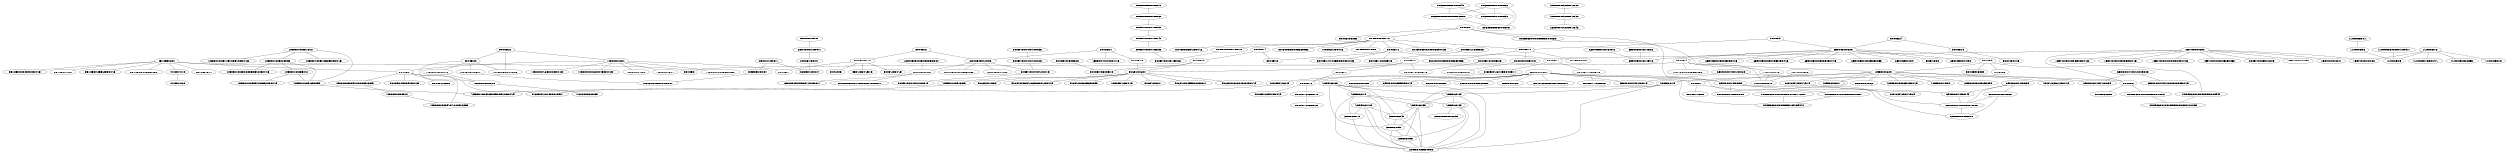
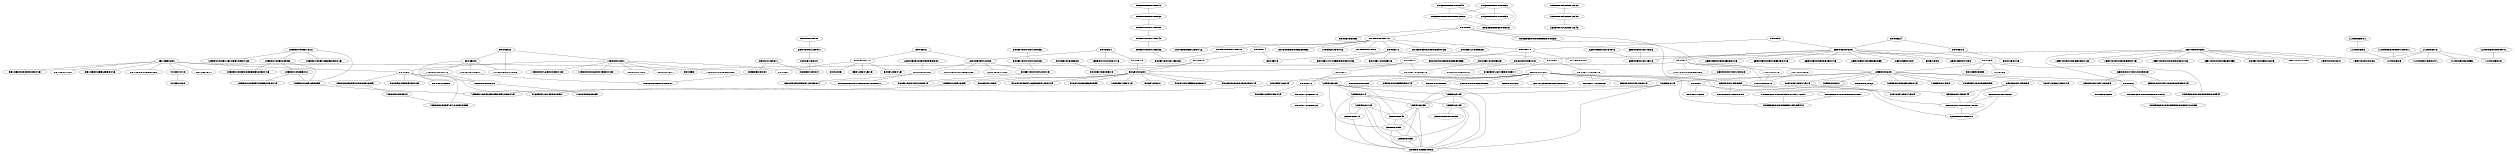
  strict graph {
    splines=true
    PEWTER_CITY
    ROUTE_2
    ROUTE_3
    MUSEUM_1F
    PEWTER_GYM
    PEWTER_NIDORAN_HOUSE
    PEWTER_MART
    PEWTER_SPEECH_HOUSE
    PEWTER_POKECENTER
    VIRIDIAN_FOREST_NORTH_GATE
    DIGLETTS_CAVE_ROUTE_2
    VIRIDIAN_FOREST_SOUTH_GATE
    ROUTE_2_TRADE_HOUSE
    ROUTE_2_GATE
    MUSEUM_2F
    VIRIDIAN_FOREST
    CELADON_CITY
    ROUTE_16
    ROUTE_7
    CELADON_MART_1F
    CELADON_MANSION_1F
    CELADON_POKECENTER
    CELADON_GYM
    CELADON_MART_5F
    GAME_CORNER_PRIZE_ROOM
    CELADON_DINER
    CELADON_CHIEF_HOUSE
    CELADON_HOTEL
    ROUTE_16_GATE_1F
    ROUTE_16_FLY_HOUSE
    UNDERGROUND_PATH_ROUTE_7
    ROUTE_7_GATE
    CELADON_MART_4F
    CELADON_MART_ELEVATOR
    CELADON_MART_ROOF
    ROUTE_16_GATE_2F
    UNDERGROUND_PATH_WEST_EAST
    ROUTE_9
    CERULEAN_CITY
    ROUTE_10
    ROUTE_5
    ROUTE_4
    CERULEAN_CAVE_1F
    CERULEAN_TRASHED_HOUSE
    CERULEAN_TRADE_HOUSE
    CERULEAN_POKECENTER
    CERULEAN_GYM
    BIKE_SHOP
    CERULEAN_MART
    CERULEAN_BADGE_HOUSE
    ROCK_TUNNEL_1F
    ROCK_TUNNEL_POKECENTER
    POWER_PLANT
    SAFFRON_CITY
    UNDERGROUND_PATH_ROUTE_5
    ROUTE_5_GATE
    DAYCARE
    MT_MOON_B1F
    MT_MOON_1F
    MT_MOON_POKECENTER
    ROCK_TUNNEL_B1F
    ROUTE_8
    LAVENDER_TOWN
    ROUTE_8_GATE
    UNDERGROUND_PATH_ROUTE_8
    ROUTE_6
    COPYCATS_HOUSE_1F
    SILPH_CO_1F
    SAFFRON_GYM
    FIGHTING_DOJO
    SAFFRON_PIDGEY_HOUSE
    SAFFRON_MART
-   SAFFRON_POKECENTER
+   SAFFRON_POKECENTER [label=LORELEIS_POKECENTER]
    MR_PSYCHICS_HOUSE
    ROUTE_12
    POKEMON_TOWER_1F
    LAVENDER_POKECENTER
    MR_FUJIS_HOUSE
    LAVENDER_MART
    LAVENDER_CUBONE_HOUSE
    NAME_RATERS_HOUSE
    UNDERGROUND_PATH_ROUTE_6
    ROUTE_6_GATE
    COPYCATS_HOUSE_2F
    SILPH_CO_ELEVATOR
    SILPH_CO_2F
    SILPH_CO_3F
    ROUTE_11
    ROUTE_13
    ROUTE_12_GATE_1F
    ROUTE_12_SUPER_ROD_HOUSE
    POKEMON_TOWER_2F
    ROUTE_21
    PALLET_TOWN
    CINNABAR_ISLAND
    ROUTE_1
    REDS_HOUSE_1F
    BLUES_HOUSE
    OAKS_LAB
    POKEMON_MANSION_1F
    CINNABAR_LAB
    CINNABAR_POKECENTER
    CINNABAR_MART
    POKEMON_MANSION_B1F
    CINNABAR_LAB_METRONOME_ROOM
    CINNABAR_LAB_FOSSIL_ROOM
    ROUTE_20
    ROUTE_19
    SEAFOAM_ISLANDS_1F
    FUCHSIA_CITY
    SAFARI_ZONE_GATE
    FUCHSIA_MART
    FUCHSIA_BILLS_GRANDPAS_HOUSE
    FUCHSIA_POKECENTER
    WARDENS_HOUSE
    FUCHSIA_GYM
    FUCHSIA_MEETING_ROOM
    FUCHSIA_GOOD_ROD_HOUSE
    ROUTE_22
    ROUTE_23
    VIRIDIAN_CITY
    n122 [label=LAVENDER_22_GATE]
    INDIGO_PLATEAU
    VICTORY_ROAD_1F
    VICTORY_ROAD_2F
    VIRIDIAN_POKECENTER
    VIRIDIAN_MART
    VIRIDIAN_SCHOOL_HOUSE
    VIRIDIAN_NICKNAME_HOUSE
    VIRIDIAN_GYM
    INDIGO_PLATEAU_LOBBY
    VICTORY_ROAD_3F
    VERMILION_CITY
    VERMILION_DOCK
    VERMILION_POKECENTER
    POKEMON_FAN_CLUB
    VERMILION_MART
    VERMILION_GYM
    VERMILION_PIDGEY_HOUSE
    VERMILION_TRADE_HOUSE
    VERMILION_OLD_ROD_HOUSE
    ROUTE_11_GATE_1F
    DIGLETTS_CAVE_ROUTE_11
    n144 [label=UNDERGROUND_PATH_NIDORAN_SOUTH]
    ROUTE_11_GATE_2F
    DIGLETTS_CAVE
    ROUTE_24
    ROUTE_25
    BILLS_HOUSE
    ROUTE_18
    ROUTE_17
    ROUTE_18_GATE_1F
    SAFARI_ZONE_CENTER_REST_HOUSE
    ROUTE_14
    ROUTE_15
    ROUTE_15_GATE_1F
    ROCKET_HIDEOUT_B4F
    ROCKET_HIDEOUT_B3F
    ROCKET_HIDEOUT_ELEVATOR
    ROCKET_HIDEOUT_B1F
    CELADON_MART_3F
    n162 [label=CELADON_GAME_2F]
    BRUNOS_ROOM
    LORELEIS_ROOM
    AGATHAS_ROOM
    MT_MOON_B2F
    POKEMON_MANSION_3F
    POKEMON_MANSION_2F
    SILPH_CO_10F
    SILPH_CO_9F
    SILPH_CO_11F
    SILPH_CO_4F
    SILPH_CO_5F
    SS_ANNE_BOW
    SS_ANNE_3F
    SS_ANNE_2F
    SILPH_CO_6F
    SILPH_CO_7F
    SILPH_CO_8F
    SILPH_CO_8F_WIDTH
    CERULEAN_CAVE_2F
    ROUTE_12_GATE_2F
    SAFARI_ZONE_WEST
    SAFARI_ZONE_NORTH
    SAFARI_ZONE_CENTER
    SAFARI_ZONE_SECRET_HOUSE
    SAFARI_ZONE_WEST_REST_HOUSE
    SAFARI_ZONE_EAST
    SAFARI_ZONE_NORTH_REST_HOUSE
    SAFARI_ZONE_EAST_REST_HOUSE
    CELADON_MANSION_ROOF
    CELADON_MANSION_3F
    CELADON_MANSION_ROOF_HOUSE
    HALL_OF_FAME
    CHAMPIONS_ROOM
    LANCES_ROOM
    POKEMON_TOWER_7F
    POKEMON_TOWER_6F
    POKEMON_TOWER_5F
    POKEMON_TOWER_4F
    CELADON_MANSION_2F
    ROUTE_15_GATE_2F
    SS_ANNE_CAPTAINS_ROOM
    ROCKET_HIDEOUT_B2F
    CINNABAR_LAB_TRADE_ROOM
    ROUTE_18_GATE_2F
    SS_ANNE_1F
    SS_ANNE_1F_ROOMS
    SS_ANNE_B1F
    SS_ANNE_KITCHEN
+   SS_ANNE_B1F_ROOMS
    SEAFOAM_ISLANDS_B2F
    SEAFOAM_ISLANDS_B3F
    SEAFOAM_ISLANDS_B4F
    POKEMON_TOWER_3F
    CERULEAN_CAVE_B1F
    UNDERGROUND_PATH_ROUTE_7_COPY
    PEWTER_CITY -- ROUTE_2
    PEWTER_CITY -- ROUTE_3
    PEWTER_CITY -- MUSEUM_1F
    PEWTER_CITY -- PEWTER_GYM
    PEWTER_CITY -- PEWTER_NIDORAN_HOUSE
    PEWTER_CITY -- PEWTER_MART
    PEWTER_CITY -- PEWTER_SPEECH_HOUSE
    PEWTER_CITY -- PEWTER_POKECENTER
    ROUTE_2 -- VIRIDIAN_FOREST_NORTH_GATE
    ROUTE_2 -- DIGLETTS_CAVE_ROUTE_2
    ROUTE_2 -- VIRIDIAN_FOREST_SOUTH_GATE
    ROUTE_2 -- ROUTE_2_TRADE_HOUSE
    ROUTE_2 -- ROUTE_2_GATE
    MUSEUM_1F -- MUSEUM_2F
    VIRIDIAN_FOREST_NORTH_GATE -- VIRIDIAN_FOREST
    VIRIDIAN_FOREST -- VIRIDIAN_FOREST_SOUTH_GATE
    CELADON_CITY -- ROUTE_16
    CELADON_CITY -- ROUTE_7
    CELADON_CITY -- CELADON_MART_1F
    CELADON_CITY -- CELADON_MANSION_1F
    CELADON_CITY -- CELADON_POKECENTER
    CELADON_CITY -- CELADON_GYM
    CELADON_CITY -- CELADON_MART_5F
    CELADON_CITY -- GAME_CORNER_PRIZE_ROOM
    CELADON_CITY -- CELADON_DINER
    CELADON_CITY -- CELADON_CHIEF_HOUSE
    CELADON_CITY -- CELADON_HOTEL
    ROUTE_16 -- ROUTE_16_GATE_1F
    ROUTE_16 -- ROUTE_16_FLY_HOUSE
    ROUTE_7 -- UNDERGROUND_PATH_ROUTE_7
    ROUTE_7 -- ROUTE_7_GATE
    CELADON_MART_5F -- CELADON_MART_4F
    CELADON_MART_5F -- CELADON_MART_ELEVATOR
    CELADON_MART_5F -- CELADON_MART_ROOF
    ROUTE_16_GATE_1F -- ROUTE_16_GATE_2F
    UNDERGROUND_PATH_ROUTE_7 -- UNDERGROUND_PATH_WEST_EAST
    CELADON_MART_4F -- CELADON_MART_ELEVATOR
    CELADON_MART_ELEVATOR -- CELADON_MART_1F
    ROUTE_9 -- CERULEAN_CITY
    ROUTE_9 -- ROUTE_10
    CERULEAN_CITY -- ROUTE_5
    CERULEAN_CITY -- ROUTE_4
    CERULEAN_CITY -- CERULEAN_CAVE_1F
    CERULEAN_CITY -- CERULEAN_TRASHED_HOUSE
    CERULEAN_CITY -- CERULEAN_TRADE_HOUSE
    CERULEAN_CITY -- CERULEAN_POKECENTER
    CERULEAN_CITY -- CERULEAN_GYM
    CERULEAN_CITY -- BIKE_SHOP
    CERULEAN_CITY -- CERULEAN_MART
    CERULEAN_CITY -- CERULEAN_BADGE_HOUSE
    ROUTE_10 -- ROCK_TUNNEL_1F
    ROUTE_10 -- ROCK_TUNNEL_POKECENTER
    ROUTE_10 -- POWER_PLANT
    ROUTE_5 -- SAFFRON_CITY
    ROUTE_5 -- UNDERGROUND_PATH_ROUTE_5
    ROUTE_5 -- ROUTE_5_GATE
    ROUTE_5 -- DAYCARE
    ROUTE_4 -- ROUTE_3
    ROUTE_4 -- MT_MOON_B1F
    ROUTE_4 -- MT_MOON_1F
    ROUTE_4 -- MT_MOON_POKECENTER
    ROCK_TUNNEL_1F -- ROCK_TUNNEL_B1F
    SAFFRON_CITY -- ROUTE_7
    SAFFRON_CITY -- ROUTE_6
    SAFFRON_CITY -- COPYCATS_HOUSE_1F
    SAFFRON_CITY -- SILPH_CO_1F
    SAFFRON_CITY -- SAFFRON_GYM
    SAFFRON_CITY -- FIGHTING_DOJO
    SAFFRON_CITY -- SAFFRON_PIDGEY_HOUSE
    SAFFRON_CITY -- SAFFRON_MART
    SAFFRON_CITY -- SAFFRON_POKECENTER
    SAFFRON_CITY -- MR_PSYCHICS_HOUSE
    UNDERGROUND_PATH_ROUTE_5 -- n144
    MT_MOON_1F -- MT_MOON_B1F
    ROUTE_8 -- SAFFRON_CITY
    ROUTE_8 -- LAVENDER_TOWN
    ROUTE_8 -- ROUTE_8_GATE
    ROUTE_8 -- UNDERGROUND_PATH_ROUTE_8
    LAVENDER_TOWN -- ROUTE_10
    LAVENDER_TOWN -- ROUTE_12
    LAVENDER_TOWN -- POKEMON_TOWER_1F
    LAVENDER_TOWN -- LAVENDER_POKECENTER
    LAVENDER_TOWN -- MR_FUJIS_HOUSE
    LAVENDER_TOWN -- LAVENDER_MART
    LAVENDER_TOWN -- LAVENDER_CUBONE_HOUSE
    LAVENDER_TOWN -- NAME_RATERS_HOUSE
    UNDERGROUND_PATH_ROUTE_8 -- UNDERGROUND_PATH_WEST_EAST
    ROUTE_6 -- UNDERGROUND_PATH_ROUTE_6
    ROUTE_6 -- ROUTE_6_GATE
    COPYCATS_HOUSE_1F -- COPYCATS_HOUSE_2F
    SILPH_CO_1F -- SILPH_CO_ELEVATOR
    SILPH_CO_1F -- SILPH_CO_2F
    SILPH_CO_1F -- SILPH_CO_3F
    SAFFRON_GYM -- SAFFRON_GYM
    ROUTE_12 -- ROUTE_11
    ROUTE_12 -- ROUTE_13
    ROUTE_12 -- ROUTE_12_GATE_1F
    ROUTE_12 -- ROUTE_12_SUPER_ROD_HOUSE
    POKEMON_TOWER_1F -- POKEMON_TOWER_2F
    UNDERGROUND_PATH_ROUTE_6 -- n144
    SILPH_CO_2F -- SILPH_CO_ELEVATOR
    SILPH_CO_2F -- SILPH_CO_3F
    SILPH_CO_2F -- SILPH_CO_8F
    SILPH_CO_3F -- SILPH_CO_ELEVATOR
    SILPH_CO_3F -- SILPH_CO_3F
    SILPH_CO_3F -- SILPH_CO_9F
    SILPH_CO_3F -- SILPH_CO_4F
    SILPH_CO_3F -- SILPH_CO_5F
    ROUTE_11 -- ROUTE_11_GATE_1F
    ROUTE_11 -- DIGLETTS_CAVE_ROUTE_11
    ROUTE_21 -- PALLET_TOWN
    ROUTE_21 -- CINNABAR_ISLAND
    PALLET_TOWN -- ROUTE_1
    PALLET_TOWN -- REDS_HOUSE_1F
    PALLET_TOWN -- BLUES_HOUSE
    PALLET_TOWN -- OAKS_LAB
    CINNABAR_ISLAND -- POKEMON_MANSION_1F
    CINNABAR_ISLAND -- CINNABAR_LAB
    CINNABAR_ISLAND -- CINNABAR_POKECENTER
    CINNABAR_ISLAND -- CINNABAR_MART
    POKEMON_MANSION_1F -- POKEMON_MANSION_B1F
    CINNABAR_LAB -- CINNABAR_LAB_METRONOME_ROOM
    CINNABAR_LAB -- CINNABAR_LAB_FOSSIL_ROOM
    ROUTE_20 -- CINNABAR_ISLAND
    ROUTE_20 -- ROUTE_19
    ROUTE_20 -- SEAFOAM_ISLANDS_1F
    ROUTE_19 -- FUCHSIA_CITY
    FUCHSIA_CITY -- SAFARI_ZONE_GATE
    FUCHSIA_CITY -- FUCHSIA_MART
    FUCHSIA_CITY -- FUCHSIA_BILLS_GRANDPAS_HOUSE
    FUCHSIA_CITY -- FUCHSIA_POKECENTER
    FUCHSIA_CITY -- WARDENS_HOUSE
    FUCHSIA_CITY -- FUCHSIA_GYM
    FUCHSIA_CITY -- FUCHSIA_MEETING_ROOM
    FUCHSIA_CITY -- FUCHSIA_GOOD_ROD_HOUSE
    SAFARI_ZONE_GATE -- SAFARI_ZONE_CENTER_REST_HOUSE
    ROUTE_22 -- ROUTE_23
    ROUTE_22 -- VIRIDIAN_CITY
    ROUTE_22 -- n122
    ROUTE_23 -- n122
    ROUTE_23 -- INDIGO_PLATEAU
    ROUTE_23 -- VICTORY_ROAD_1F
    ROUTE_23 -- VICTORY_ROAD_2F
    VIRIDIAN_CITY -- ROUTE_2
    VIRIDIAN_CITY -- ROUTE_1
    VIRIDIAN_CITY -- VIRIDIAN_POKECENTER
    VIRIDIAN_CITY -- VIRIDIAN_MART
    VIRIDIAN_CITY -- VIRIDIAN_SCHOOL_HOUSE
    VIRIDIAN_CITY -- VIRIDIAN_NICKNAME_HOUSE
    VIRIDIAN_CITY -- VIRIDIAN_GYM
    INDIGO_PLATEAU -- INDIGO_PLATEAU_LOBBY
    VICTORY_ROAD_1F -- VICTORY_ROAD_2F
    VICTORY_ROAD_2F -- VICTORY_ROAD_3F
    VERMILION_CITY -- ROUTE_6
    VERMILION_CITY -- ROUTE_11
    VERMILION_CITY -- VERMILION_DOCK
    VERMILION_CITY -- VERMILION_POKECENTER
    VERMILION_CITY -- POKEMON_FAN_CLUB
    VERMILION_CITY -- VERMILION_MART
    VERMILION_CITY -- VERMILION_GYM
    VERMILION_CITY -- VERMILION_PIDGEY_HOUSE
    VERMILION_CITY -- VERMILION_TRADE_HOUSE
    VERMILION_CITY -- VERMILION_OLD_ROD_HOUSE
    ROUTE_11_GATE_1F -- ROUTE_11_GATE_2F
    DIGLETTS_CAVE_ROUTE_11 -- DIGLETTS_CAVE
    DIGLETTS_CAVE -- DIGLETTS_CAVE_ROUTE_2
    ROUTE_24 -- CERULEAN_CITY
    ROUTE_24 -- ROUTE_25
    ROUTE_25 -- BILLS_HOUSE
    ROUTE_18 -- FUCHSIA_CITY
    ROUTE_18 -- ROUTE_17
    ROUTE_18 -- ROUTE_18_GATE_1F
    ROUTE_17 -- ROUTE_16
    ROUTE_14 -- ROUTE_13
    ROUTE_14 -- ROUTE_15
    ROUTE_15 -- FUCHSIA_CITY
    ROUTE_15 -- ROUTE_15_GATE_1F
    ROCKET_HIDEOUT_B4F -- ROCKET_HIDEOUT_B3F
    ROCKET_HIDEOUT_B4F -- ROCKET_HIDEOUT_ELEVATOR
    ROCKET_HIDEOUT_ELEVATOR -- ROCKET_HIDEOUT_B1F
    CELADON_MART_3F -- CELADON_MART_4F
    CELADON_MART_3F -- CELADON_MART_ELEVATOR
    CELADON_MART_3F -- n162
    n162 -- CELADON_MART_1F
    n162 -- CELADON_MART_ELEVATOR
    BRUNOS_ROOM -- LORELEIS_ROOM
    BRUNOS_ROOM -- AGATHAS_ROOM
    LORELEIS_ROOM -- INDIGO_PLATEAU_LOBBY
    MT_MOON_B2F -- MT_MOON_B1F
    POKEMON_MANSION_3F -- POKEMON_MANSION_2F
    POKEMON_MANSION_2F -- POKEMON_MANSION_1F
    SILPH_CO_10F -- SILPH_CO_ELEVATOR
    SILPH_CO_10F -- SILPH_CO_9F
    SILPH_CO_10F -- SILPH_CO_11F
    SILPH_CO_10F -- SILPH_CO_4F
    SILPH_CO_9F -- SILPH_CO_ELEVATOR
    SILPH_CO_11F -- SILPH_CO_ELEVATOR
    SILPH_CO_4F -- SILPH_CO_ELEVATOR
    SILPH_CO_4F -- SILPH_CO_5F
    SILPH_CO_5F -- SILPH_CO_ELEVATOR
    SILPH_CO_5F -- SILPH_CO_9F
    SS_ANNE_BOW -- SS_ANNE_3F
    SS_ANNE_3F -- SS_ANNE_2F
    SILPH_CO_6F -- SILPH_CO_ELEVATOR
    SILPH_CO_6F -- SILPH_CO_2F
    SILPH_CO_6F -- SILPH_CO_4F
    SILPH_CO_6F -- SILPH_CO_5F
    SILPH_CO_6F -- SILPH_CO_7F
    SILPH_CO_7F -- SILPH_CO_ELEVATOR
    SILPH_CO_7F -- SILPH_CO_3F
    SILPH_CO_7F -- SILPH_CO_11F
    SILPH_CO_7F -- SILPH_CO_5F
    SILPH_CO_7F -- SILPH_CO_8F
    SILPH_CO_8F -- SILPH_CO_ELEVATOR
    SILPH_CO_8F -- SILPH_CO_9F
    SILPH_CO_8F -- SILPH_CO_8F
    SILPH_CO_8F -- SILPH_CO_8F_WIDTH
    CERULEAN_CAVE_2F -- CERULEAN_CAVE_1F
    ROUTE_12_GATE_2F -- ROUTE_12_GATE_1F
    SAFARI_ZONE_WEST -- SAFARI_ZONE_NORTH
    SAFARI_ZONE_WEST -- SAFARI_ZONE_CENTER
    SAFARI_ZONE_WEST -- SAFARI_ZONE_SECRET_HOUSE
    SAFARI_ZONE_WEST -- SAFARI_ZONE_WEST_REST_HOUSE
    SAFARI_ZONE_NORTH -- SAFARI_ZONE_CENTER
    SAFARI_ZONE_NORTH -- SAFARI_ZONE_EAST
    SAFARI_ZONE_NORTH -- SAFARI_ZONE_NORTH_REST_HOUSE
    SAFARI_ZONE_CENTER -- SAFARI_ZONE_CENTER_REST_HOUSE
    SAFARI_ZONE_EAST -- SAFARI_ZONE_CENTER
    SAFARI_ZONE_EAST -- SAFARI_ZONE_EAST_REST_HOUSE
    CELADON_MANSION_ROOF -- CELADON_MANSION_3F
    CELADON_MANSION_ROOF -- CELADON_MANSION_ROOF_HOUSE
    HALL_OF_FAME -- CHAMPIONS_ROOM
    CHAMPIONS_ROOM -- LANCES_ROOM
    LANCES_ROOM -- AGATHAS_ROOM
    POKEMON_TOWER_7F -- POKEMON_TOWER_6F
    POKEMON_TOWER_6F -- POKEMON_TOWER_5F
    POKEMON_TOWER_5F -- POKEMON_TOWER_4F
    POKEMON_TOWER_4F -- POKEMON_TOWER_3F
    CELADON_MANSION_2F -- CELADON_MANSION_1F
-   CELADON_MANSION_2F -- CELADON_MANSION_3F
    ROUTE_15_GATE_2F -- ROUTE_15_GATE_1F
    SS_ANNE_CAPTAINS_ROOM -- SS_ANNE_2F
    ROCKET_HIDEOUT_B2F -- ROCKET_HIDEOUT_B3F
    ROCKET_HIDEOUT_B2F -- ROCKET_HIDEOUT_ELEVATOR
    ROCKET_HIDEOUT_B2F -- ROCKET_HIDEOUT_B1F
    CINNABAR_LAB_TRADE_ROOM -- CINNABAR_LAB
    ROUTE_18_GATE_2F -- ROUTE_18_GATE_1F
    SS_ANNE_1F -- VERMILION_DOCK
    SS_ANNE_1F -- SS_ANNE_2F
    SS_ANNE_1F -- SS_ANNE_1F_ROOMS
    SS_ANNE_1F -- SS_ANNE_B1F
    SS_ANNE_1F -- SS_ANNE_KITCHEN
+   SS_ANNE_B1F_ROOMS -- SS_ANNE_B1F
    SEAFOAM_ISLANDS_B2F -- SEAFOAM_ISLANDS_B3F
    SEAFOAM_ISLANDS_B3F -- SEAFOAM_ISLANDS_B4F
    POKEMON_TOWER_3F -- POKEMON_TOWER_2F
    CERULEAN_CAVE_B1F -- CERULEAN_CAVE_1F
    UNDERGROUND_PATH_ROUTE_7_COPY -- UNDERGROUND_PATH_WEST_EAST
  }
